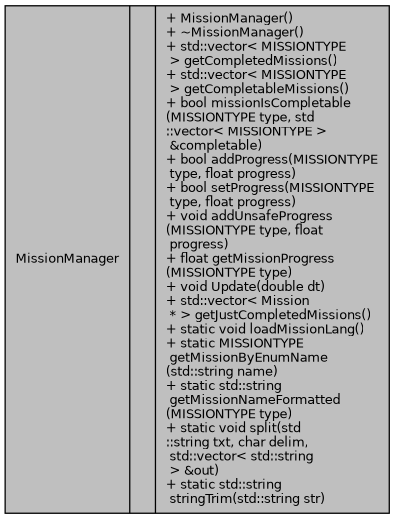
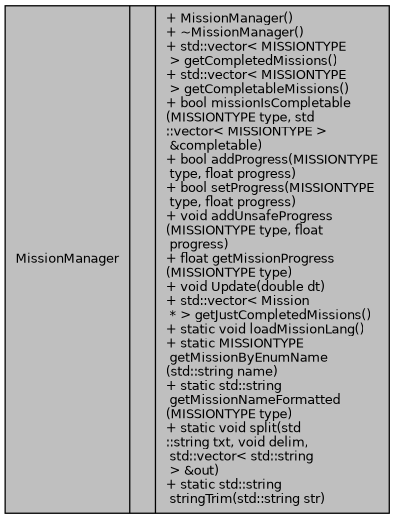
  digraph {
    rankdir=LR
-   n1 [color=black fillcolor=grey75 fontcolor=black fontname=Helvetica fontsize=10 height=0.2 label="{MissionManager\n||+  MissionManager()\l+  ~MissionManager()\l+ std::vector\< MISSIONTYPE\l \> getCompletedMissions()\l+ std::vector\< MISSIONTYPE\l \> getCompletableMissions()\l+ bool missionIsCompletable\l(MISSIONTYPE type, std\l::vector\< MISSIONTYPE \>\l &completable)\l+ bool addProgress(MISSIONTYPE\l type, float progress)\l+ bool setProgress(MISSIONTYPE\l type, float progress)\l+ void addUnsafeProgress\l(MISSIONTYPE type, float\l progress)\l+ float getMissionProgress\l(MISSIONTYPE type)\l+ void Update(double dt)\l+ std::vector\< Mission\l * \> getJustCompletedMissions()\l+ static void loadMissionLang()\l+ static MISSIONTYPE\l getMissionByEnumName\l(std::string name)\l+ static std::string\l getMissionNameFormatted\l(MISSIONTYPE type)\l+ static void split(std\l::string txt, char delim,\l std::vector\< std::string\l \> &out)\l+ static std::string\l stringTrim(std::string str)\l}" shape=record style=filled width=0.4]
+   n1 [color=black fillcolor=grey75 fontcolor=black fontname=Helvetica fontsize=10 height=0.2 label="{MissionManager\n||+  MissionManager()\l+  ~MissionManager()\l+ std::vector\< MISSIONTYPE\l \> getCompletedMissions()\l+ std::vector\< MISSIONTYPE\l \> getCompletableMissions()\l+ bool missionIsCompletable\l(MISSIONTYPE type, std\l::vector\< MISSIONTYPE \>\l &completable)\l+ bool addProgress(MISSIONTYPE\l type, float progress)\l+ bool setProgress(MISSIONTYPE\l type, float progress)\l+ void addUnsafeProgress\l(MISSIONTYPE type, float\l progress)\l+ float getMissionProgress\l(MISSIONTYPE type)\l+ void Update(double dt)\l+ std::vector\< Mission\l * \> getJustCompletedMissions()\l+ static void loadMissionLang()\l+ static MISSIONTYPE\l getMissionByEnumName\l(std::string name)\l+ static std::string\l getMissionNameFormatted\l(MISSIONTYPE type)\l+ static void split(std\l::string txt, void delim,\l std::vector\< std::string\l \> &out)\l+ static std::string\l stringTrim(std::string str)\l}" shape=record style=filled width=0.4]
  }
